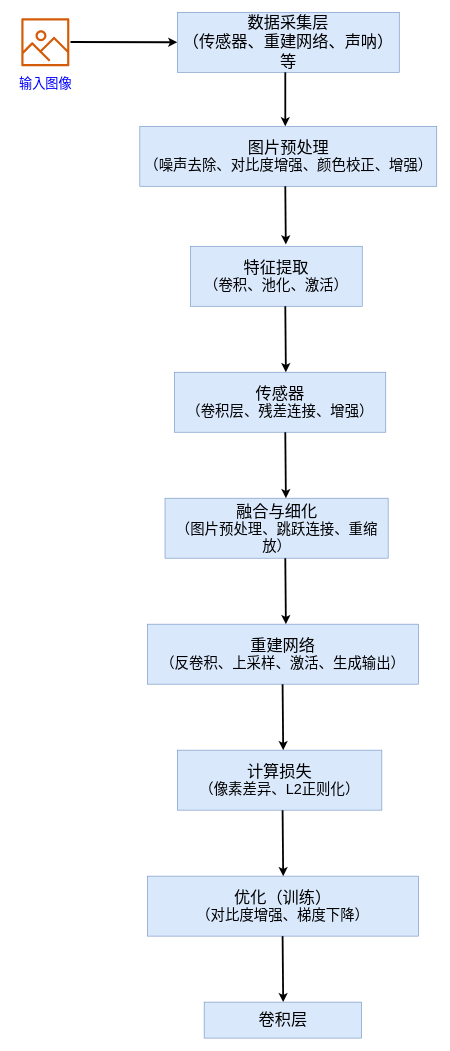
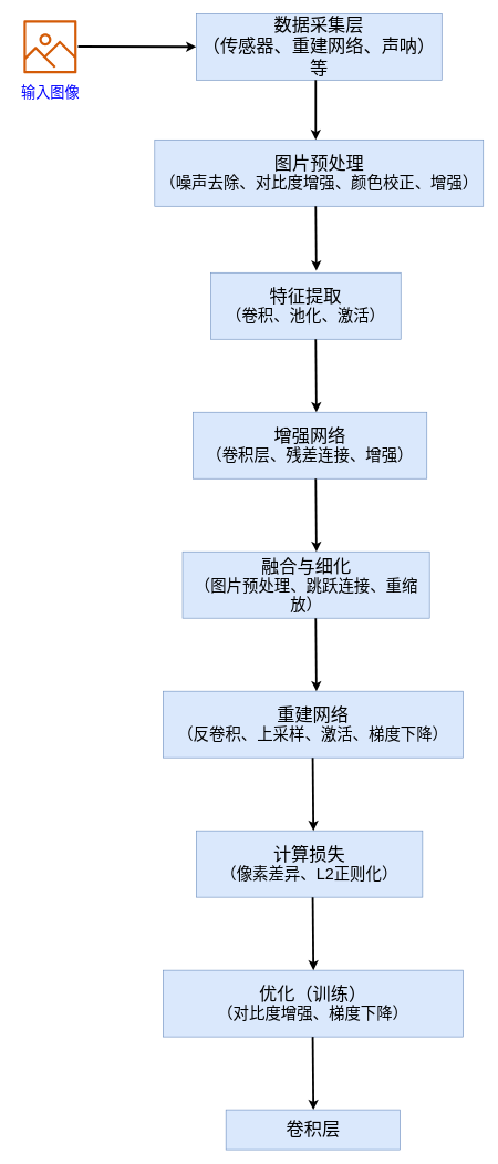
  <mxCell id="0" />
  <mxCell id="1" parent="0" />
  <mxCell id="2" value="" style="sketch=0;outlineConnect=0;fontColor=#232F3E;gradientColor=none;fillColor=#D45B07;strokeColor=none;dashed=0;verticalLabelPosition=bottom;verticalAlign=top;align=center;html=1;fontSize=12;fontStyle=0;aspect=fixed;pointerEvents=1;shape=mxgraph.aws4.container_registry_image;" vertex="1" parent="1"><mxGeometry y="30" width="80" height="80" as="geometry" x="35" /></mxCell>
  <mxCell id="3" value="&lt;font style=&quot;font-size: 27px;&quot;&gt;数据采集层&lt;br&gt;（传感器、重建网络、声呐）等&lt;br&gt;&lt;/font&gt;" style="rounded=0;whiteSpace=wrap;html=1;fillColor=#dae8fc;strokeColor=#6c8ebf;" vertex="1" parent="1"><mxGeometry x="295" y="20" width="370" height="100" as="geometry" /></mxCell>
  <mxCell id="4" value="&lt;font style=&quot;&quot;&gt;&lt;span style=&quot;font-size: 27px;&quot;&gt;图片预处理&lt;/span&gt;&lt;br&gt;&lt;font style=&quot;font-size: 24px;&quot;&gt;（噪声去除、对比度增强、颜色校正、增强）&lt;/font&gt;&lt;br&gt;&lt;/font&gt;" style="rounded=0;whiteSpace=wrap;html=1;fillColor=#dae8fc;strokeColor=#6c8ebf;" vertex="1" parent="1"><mxGeometry x="232.5" y="210" width="495" height="100" as="geometry" /></mxCell>
  <mxCell id="5" value="&lt;font style=&quot;&quot;&gt;&lt;span style=&quot;font-size: 27px;&quot;&gt;特征提取&lt;/span&gt;&lt;br&gt;&lt;font style=&quot;font-size: 24px;&quot;&gt;（卷积、池化、激活）&lt;/font&gt;&lt;br&gt;&lt;/font&gt;" style="rounded=0;whiteSpace=wrap;html=1;fillColor=#dae8fc;strokeColor=#6c8ebf;" vertex="1" parent="1"><mxGeometry x="317" y="410" width="286.25" height="100" as="geometry" /></mxCell>
- <mxCell id="6" value="&lt;font style=&quot;&quot;&gt;&lt;span style=&quot;font-size: 27px;&quot;&gt;传感器&lt;/span&gt;&lt;br&gt;&lt;font style=&quot;font-size: 24px;&quot;&gt;（卷积层、残差连接、增强）&lt;/font&gt;&lt;br&gt;&lt;/font&gt;" style="rounded=0;whiteSpace=wrap;html=1;fillColor=#dae8fc;strokeColor=#6c8ebf;" vertex="1" parent="1"><mxGeometry x="290" y="620" width="352.5" height="100" as="geometry" /></mxCell>
+ <mxCell id="6" value="&lt;font style=&quot;&quot;&gt;&lt;span style=&quot;font-size: 27px;&quot;&gt;增强网络&lt;/span&gt;&lt;br&gt;&lt;font style=&quot;font-size: 24px;&quot;&gt;（卷积层、残差连接、增强）&lt;/font&gt;&lt;br&gt;&lt;/font&gt;" style="rounded=0;whiteSpace=wrap;html=1;fillColor=#dae8fc;strokeColor=#6c8ebf;" vertex="1" parent="1"><mxGeometry x="290" y="620" width="352.5" height="100" as="geometry" /></mxCell>
  <mxCell id="7" value="&lt;font style=&quot;&quot;&gt;&lt;span style=&quot;font-size: 27px;&quot;&gt;融合与细化&lt;/span&gt;&lt;br&gt;&lt;font style=&quot;font-size: 24px;&quot;&gt;（图片预处理、跳跃连接、重缩放）&lt;/font&gt;&lt;br&gt;&lt;/font&gt;" style="rounded=0;whiteSpace=wrap;html=1;fillColor=#dae8fc;strokeColor=#6c8ebf;" vertex="1" parent="1"><mxGeometry x="274.5" y="830" width="372" height="100" as="geometry" /></mxCell>
- <mxCell id="8" value="&lt;font style=&quot;&quot;&gt;&lt;span style=&quot;font-size: 27px;&quot;&gt;重建网络&lt;/span&gt;&lt;br&gt;&lt;font style=&quot;font-size: 24px;&quot;&gt;（反卷积、上采样、激活、生成输出）&lt;/font&gt;&lt;br&gt;&lt;/font&gt;" style="rounded=0;whiteSpace=wrap;html=1;fillColor=#dae8fc;strokeColor=#6c8ebf;" vertex="1" parent="1"><mxGeometry x="245" y="1040" width="452" height="100" as="geometry" /></mxCell>
+ <mxCell id="8" value="&lt;font style=&quot;&quot;&gt;&lt;span style=&quot;font-size: 27px;&quot;&gt;重建网络&lt;/span&gt;&lt;br&gt;&lt;font style=&quot;font-size: 24px;&quot;&gt;（反卷积、上采样、激活、梯度下降）&lt;/font&gt;&lt;br&gt;&lt;/font&gt;" style="rounded=0;whiteSpace=wrap;html=1;fillColor=#dae8fc;strokeColor=#6c8ebf;" vertex="1" parent="1"><mxGeometry x="245" y="1040" width="452" height="100" as="geometry" /></mxCell>
  <mxCell id="9" value="&lt;font style=&quot;&quot;&gt;&lt;span style=&quot;font-size: 27px;&quot;&gt;计算损失&lt;/span&gt;&lt;br&gt;&lt;font style=&quot;font-size: 24px;&quot;&gt;（像素差异、L2正则化）&lt;/font&gt;&lt;br&gt;&lt;/font&gt;" style="rounded=0;whiteSpace=wrap;html=1;fillColor=#dae8fc;strokeColor=#6c8ebf;" vertex="1" parent="1"><mxGeometry x="295" y="1250" width="341" height="100" as="geometry" /></mxCell>
  <mxCell id="10" value="&lt;font style=&quot;&quot;&gt;&lt;span style=&quot;font-size: 27px;&quot;&gt;优化（训练）&lt;/span&gt;&lt;br&gt;&lt;font style=&quot;font-size: 24px;&quot;&gt;（对比度增强、梯度下降）&lt;/font&gt;&lt;br&gt;&lt;/font&gt;" style="rounded=0;whiteSpace=wrap;html=1;fillColor=#dae8fc;strokeColor=#6c8ebf;" vertex="1" parent="1"><mxGeometry x="245" y="1460" width="452" height="100" as="geometry" /></mxCell>
  <mxCell id="11" value="&lt;span style=&quot;font-size: 27px;&quot;&gt;卷积层&lt;/span&gt;" style="rounded=0;whiteSpace=wrap;html=1;fillColor=#dae8fc;strokeColor=#6c8ebf;" vertex="1" parent="1"><mxGeometry x="339.75" y="1670" width="262.5" height="60" as="geometry" /></mxCell>
  <mxCell id="12" value="&lt;font color=&quot;#0000ff&quot; style=&quot;font-size: 22px;&quot;&gt;输入图像&lt;br&gt;&lt;/font&gt;" style="text;html=1;align=center;verticalAlign=middle;resizable=0;points=[];autosize=1;strokeColor=none;fillColor=none;rotation=0;" vertex="1" parent="1"><mxGeometry x="20" y="120" width="110" height="40" as="geometry" /></mxCell>
  <mxCell id="13" value="" style="endArrow=classic;html=1;fontSize=24;strokeWidth=3;" edge="1" parent="1"><mxGeometry width="50" height="50" relative="1" as="geometry"><mxPoint x="117" y="69.5" as="sourcePoint" /><mxPoint x="295" y="70" as="targetPoint" /></mxGeometry></mxCell>
  <mxCell id="14" value="" style="endArrow=classic;html=1;strokeWidth=3;fontSize=24;" edge="1" parent="1"><mxGeometry width="50" height="50" relative="1" as="geometry"><mxPoint x="475" y="120" as="sourcePoint" /><mxPoint x="475" y="210" as="targetPoint" /></mxGeometry></mxCell>
  <mxCell id="15" value="" style="endArrow=classic;html=1;strokeWidth=3;fontSize=24;entryX=0.555;entryY=-0.03;entryDx=0;entryDy=0;entryPerimeter=0;" edge="1" parent="1" target="5"><mxGeometry width="50" height="50" relative="1" as="geometry"><mxPoint x="475" y="310" as="sourcePoint" /><mxPoint x="475" y="400" as="targetPoint" /></mxGeometry></mxCell>
  <mxCell id="16" value="" style="endArrow=classic;html=1;strokeWidth=3;fontSize=24;" edge="1" parent="1"><mxGeometry width="50" height="50" relative="1" as="geometry"><mxPoint x="475" y="510" as="sourcePoint" /><mxPoint x="476" y="620" as="targetPoint" /></mxGeometry></mxCell>
  <mxCell id="17" value="" style="endArrow=classic;html=1;strokeWidth=3;fontSize=24;" edge="1" parent="1"><mxGeometry width="50" height="50" relative="1" as="geometry"><mxPoint x="475" y="720" as="sourcePoint" /><mxPoint x="476" y="830" as="targetPoint" /></mxGeometry></mxCell>
  <mxCell id="18" value="" style="endArrow=classic;html=1;strokeWidth=3;fontSize=24;" edge="1" parent="1"><mxGeometry width="50" height="50" relative="1" as="geometry"><mxPoint x="475" y="930" as="sourcePoint" /><mxPoint x="476" y="1040" as="targetPoint" /></mxGeometry></mxCell>
  <mxCell id="19" value="" style="endArrow=classic;html=1;strokeWidth=3;fontSize=24;" edge="1" parent="1"><mxGeometry width="50" height="50" relative="1" as="geometry"><mxPoint x="470.5" y="1140" as="sourcePoint" /><mxPoint x="471.5" y="1250" as="targetPoint" /></mxGeometry></mxCell>
  <mxCell id="20" value="" style="endArrow=classic;html=1;strokeWidth=3;fontSize=24;" edge="1" parent="1"><mxGeometry width="50" height="50" relative="1" as="geometry"><mxPoint x="470.5" y="1350" as="sourcePoint" /><mxPoint x="471.5" y="1460" as="targetPoint" /></mxGeometry></mxCell>
  <mxCell id="21" value="" style="endArrow=classic;html=1;strokeWidth=3;fontSize=24;" edge="1" parent="1"><mxGeometry width="50" height="50" relative="1" as="geometry"><mxPoint x="470.5" y="1560" as="sourcePoint" /><mxPoint x="471.5" y="1670" as="targetPoint" /></mxGeometry></mxCell>
